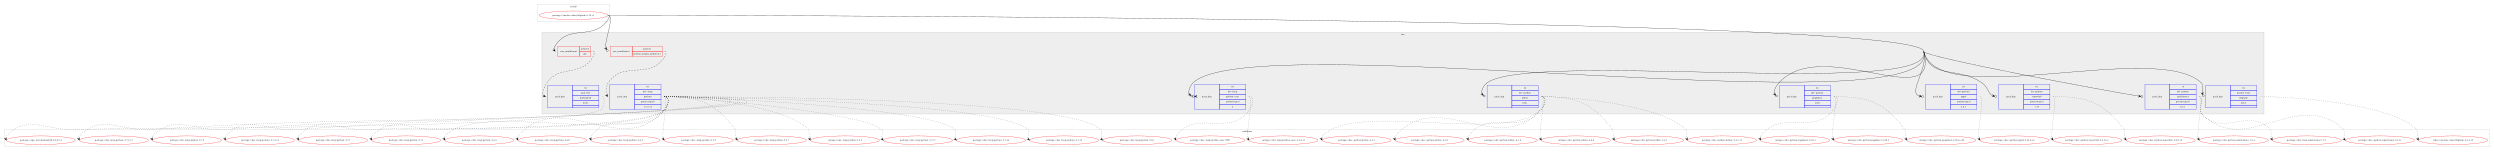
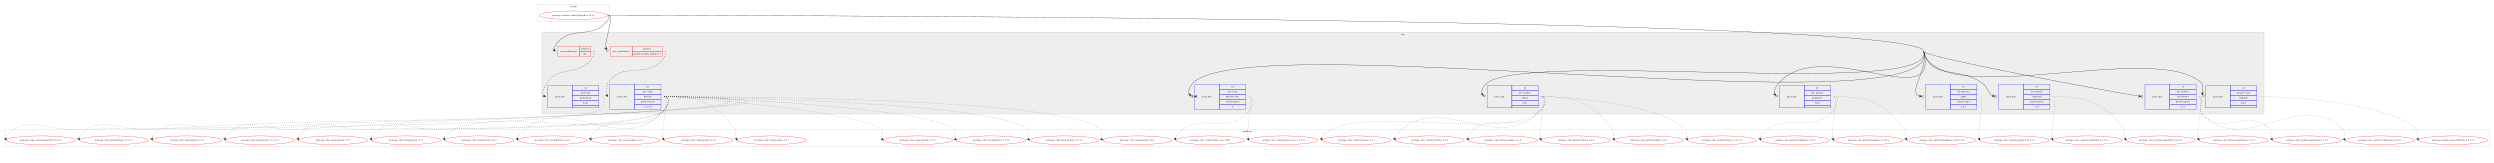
  digraph {
    compound=true
    concentrate=true
    fontname="PT Serif"
    fontsize=10
    newrank=true
    rankdir=TB
    ranksep=1.5
    node [color=red fontname="PT Serif" fontsize=10]
    edge [arrowhead=vee fontname="PT Serif" headport=w style=dotted tailport=e weight=100]
    n1 [label="portage://media-video/libglade-0.13-r2" width=4]
    n2 [color=blue label=<<TABLE BORDER="0" CELLBORDER="1" CELLSPACING="0" CELLPADDING="4" WIDTH="220"><TR><TD ROWSPAN="6" CELLPADDING="30">pack_dep</TD></TR><TR><TD WIDTH="110">no</TD></TR><TR><TD>app-text</TD></TR><TR><TD>docbook2X</TD></TR><TR><TD>none</TD></TR><TR><TD></TD></TR></TABLE>> shape=none]
    n3 [label=<<TABLE BORDER="0" CELLBORDER="1" CELLSPACING="0" CELLPADDING="4"><TR><TD ROWSPAN="3" CELLPADDING="10">use_conditional</TD></TR><TR><TD>positive</TD></TR><TR><TD>doc</TD></TR></TABLE>> shape=none]
    n4 [color=blue label=<<TABLE BORDER="0" CELLBORDER="1" CELLSPACING="0" CELLPADDING="4" WIDTH="220"><TR><TD ROWSPAN="6" CELLPADDING="30">pack_dep</TD></TR><TR><TD WIDTH="110">no</TD></TR><TR><TD>dev-lang</TD></TR><TR><TD>python</TD></TR><TR><TD>greaterequal</TD></TR><TR><TD>2.7.5-r2</TD></TR></TABLE>> shape=none]
    n5 [label=<<TABLE BORDER="0" CELLBORDER="1" CELLSPACING="0" CELLPADDING="4"><TR><TD ROWSPAN="3" CELLPADDING="10">use_conditional</TD></TR><TR><TD>positive</TD></TR><TR><TD>python_targets_python2_7</TD></TR></TABLE>> shape=none]
    n6 [color=blue label=<<TABLE BORDER="0" CELLBORDER="1" CELLSPACING="0" CELLPADDING="4" WIDTH="220"><TR><TD ROWSPAN="6" CELLPADDING="30">pack_dep</TD></TR><TR><TD WIDTH="110">no</TD></TR><TR><TD>dev-lang</TD></TR><TR><TD>python-exec</TD></TR><TR><TD>greaterequal</TD></TR><TR><TD>2</TD></TR></TABLE>> shape=none]
    n7 [color=blue label=<<TABLE BORDER="0" CELLBORDER="1" CELLSPACING="0" CELLPADDING="4" WIDTH="220"><TR><TD ROWSPAN="6" CELLPADDING="30">pack_dep</TD></TR><TR><TD WIDTH="110">no</TD></TR><TR><TD>dev-python</TD></TR><TR><TD>pillow</TD></TR><TR><TD>none</TD></TR><TR><TD></TD></TR></TABLE>> shape=none]
    n8 [color=blue label=<<TABLE BORDER="0" CELLBORDER="1" CELLSPACING="0" CELLPADDING="4" WIDTH="220"><TR><TD ROWSPAN="6" CELLPADDING="30">pack_dep</TD></TR><TR><TD WIDTH="110">no</TD></TR><TR><TD>dev-python</TD></TR><TR><TD>pygobject</TD></TR><TR><TD>none</TD></TR><TR><TD></TD></TR></TABLE>> shape=none]
    n9 [color=blue label=<<TABLE BORDER="0" CELLBORDER="1" CELLSPACING="0" CELLPADDING="4" WIDTH="220"><TR><TD ROWSPAN="6" CELLPADDING="30">pack_dep</TD></TR><TR><TD WIDTH="110">no</TD></TR><TR><TD>dev-python</TD></TR><TR><TD>pygtk</TD></TR><TR><TD>greaterequal</TD></TR><TR><TD>2.6.1</TD></TR></TABLE>> shape=none]
    n10 [color=blue label=<<TABLE BORDER="0" CELLBORDER="1" CELLSPACING="0" CELLPADDING="4" WIDTH="220"><TR><TD ROWSPAN="6" CELLPADDING="30">pack_dep</TD></TR><TR><TD WIDTH="110">no</TD></TR><TR><TD>dev-python</TD></TR><TR><TD>reportlab</TD></TR><TR><TD>greaterequal</TD></TR><TR><TD>1.19</TD></TR></TABLE>> shape=none]
    n11 [color=blue label=<<TABLE BORDER="0" CELLBORDER="1" CELLSPACING="0" CELLPADDING="4" WIDTH="220"><TR><TD ROWSPAN="6" CELLPADDING="30">pack_dep</TD></TR><TR><TD WIDTH="110">no</TD></TR><TR><TD>dev-python</TD></TR><TR><TD>sqlalchemy</TD></TR><TR><TD>greaterequal</TD></TR><TR><TD>0.5.2</TD></TR></TABLE>> shape=none]
    n12 [color=blue label=<<TABLE BORDER="0" CELLBORDER="1" CELLSPACING="0" CELLPADDING="4" WIDTH="220"><TR><TD ROWSPAN="6" CELLPADDING="30">pack_dep</TD></TR><TR><TD WIDTH="110">no</TD></TR><TR><TD>gnome-base</TD></TR><TR><TD>libglade</TD></TR><TR><TD>none</TD></TR><TR><TD></TD></TR></TABLE>> shape=none]
    n13 [label="portage://app-text/docbook2X-8.8.8-r4" width=4]
    n14 [label="portage://dev-lang/python-2.7.15" width=4]
    n15 [label="portage://dev-lang/python-2.7.16" width=4]
    n16 [label="portage://dev-lang/python-2.7.17" width=4]
-   n17 [label="portage://dev-lang/python-3.5.5" width=4]
    n18 [label="portage://dev-lang/python-3.5.7" width=4]
    n19 [label="portage://dev-lang/python-3.5.9" width=4]
    n20 [label="portage://dev-lang/python-3.6.5" width=4]
    n21 [label="portage://dev-lang/python-3.6.8" width=4]
    n22 [label="portage://dev-lang/python-3.6.9" width=4]
    n23 [label="portage://dev-lang/python-3.7.2" width=4]
    n24 [label="portage://dev-lang/python-3.7.3" width=4]
    n25 [label="portage://dev-lang/python-3.7.4-r1" width=4]
    n26 [label="portage://dev-lang/python-3.7.5" width=4]
    n27 [label="portage://dev-lang/python-3.7.5-r1" width=4]
    n28 [label="portage://dev-lang/python-3.8.0" width=4]
    n29 [label="portage://dev-lang/python-exec-2.4.6-r1" width=4]
    n30 [label="portage://dev-lang/python-exec-9999" width=4]
    n31 [label="portage://dev-python/pillow-3.4.2-r1" width=4]
    n32 [label="portage://dev-python/pillow-5.4.1" width=4]
    n33 [label="portage://dev-python/pillow-6.0.0" width=4]
    n34 [label="portage://dev-python/pillow-6.1.0" width=4]
    n35 [label="portage://dev-python/pillow-6.2.0" width=4]
    n36 [label="portage://dev-python/pillow-6.2.1" width=4]
    n37 [label="portage://dev-python/pygobject-2.28.6-r55" width=4]
    n38 [label="portage://dev-python/pygobject-3.28.3" width=4]
    n39 [label="portage://dev-python/pygobject-3.32.1" width=4]
    n40 [label="portage://dev-python/pygtk-2.24.0-r4" width=4]
    n41 [label="portage://dev-python/reportlab-3.3.0-r2" width=4]
    n42 [label="portage://dev-python/reportlab-3.5.13-r1" width=4]
    n43 [label="portage://dev-python/sqlalchemy-0.2.10" width=4]
-   n44 [label="portage://dev-base/sqlalchemy-1.3.3" width=4]
+   n44 [label="portage://dev-python/sqlalchemy-1.3.3" width=4]
    n45 [label="portage://dev-python/sqlalchemy-1.3.4" width=4]
-   n46 [label="video://gnome-base/libglade-2.6.4-r2" width=4]
+   n46 [label="portage://gnome-base/libglade-2.6.4-r2" width=4]
    subgraph cluster_1 {
      color=gray
      label=<<i>ebuild</i>>
      rank=same
      n1
    }
    subgraph cluster_2 {
      color=gray
      label=<<i>dependencies</i>>
      subgraph cluster_3 {
        color=gray
        fillcolor="#eeeeee"
        label=<<i>compile</i>>
        style=filled
        subgraph sub_4 {
          color=gray
          fillcolor="#eeeeee"
          label=<<i>compile</i>>
          style=filled
          n3
          subgraph sub_5 {
            color=gray
            fillcolor="#eeeeee"
            label=<<i>compile</i>>
            style=filled
            n2
          }
        }
      }
      subgraph cluster_6 {
        color=gray
        fillcolor="#eeeeee"
        label=<<i>compile and run</i>>
        style=filled
        subgraph sub_7 {
          color=gray
          fillcolor="#eeeeee"
          label=<<i>compile and run</i>>
          style=filled
          n5
          subgraph sub_8 {
            color=gray
            fillcolor="#eeeeee"
            label=<<i>compile and run</i>>
            style=filled
            n4
          }
        }
        subgraph sub_9 {
          color=gray
          fillcolor="#eeeeee"
          label=<<i>compile and run</i>>
          style=filled
          n6
        }
        subgraph sub_10 {
          color=gray
          fillcolor="#eeeeee"
          label=<<i>compile and run</i>>
          style=filled
          n7
        }
        subgraph sub_11 {
          color=gray
          fillcolor="#eeeeee"
          label=<<i>compile and run</i>>
          style=filled
          n8
        }
        subgraph sub_12 {
          color=gray
          fillcolor="#eeeeee"
          label=<<i>compile and run</i>>
          style=filled
          n9
        }
        subgraph sub_13 {
          color=gray
          fillcolor="#eeeeee"
          label=<<i>compile and run</i>>
          style=filled
          n10
        }
        subgraph sub_14 {
          color=gray
          fillcolor="#eeeeee"
          label=<<i>compile and run</i>>
          style=filled
          n11
        }
        subgraph sub_15 {
          color=gray
          fillcolor="#eeeeee"
          label=<<i>compile and run</i>>
          style=filled
          n12
        }
      }
      subgraph cluster_16 {
        color=gray
        fillcolor="#eeeeee"
        label=<<i>run</i>>
        style=filled
      }
    }
    subgraph cluster_17 {
      color=gray
      label=<<i>candidates</i>>
      rank=same
      subgraph sub_18 {
        color=black
        label=<<i>candidates</i>>
        nodesep=1
        rank=same
        n13
      }
      subgraph sub_19 {
        color=black
        label=<<i>candidates</i>>
        nodesep=1
        rank=same
        n14
        n15
        n16
-       n17
        n18
        n19
        n20
        n21
        n22
        n23
        n24
        n25
        n26
        n27
        n28
      }
      subgraph sub_20 {
        color=black
        label=<<i>candidates</i>>
        nodesep=1
        rank=same
        n29
        n30
      }
      subgraph sub_21 {
        color=black
        label=<<i>candidates</i>>
        nodesep=1
        rank=same
        n31
        n32
        n33
        n34
        n35
        n36
      }
      subgraph sub_22 {
        color=black
        label=<<i>candidates</i>>
        nodesep=1
        rank=same
        n37
        n38
        n39
      }
      subgraph sub_23 {
        color=black
        label=<<i>candidates</i>>
        nodesep=1
        rank=same
        n40
      }
      subgraph sub_24 {
        color=black
        label=<<i>candidates</i>>
        nodesep=1
        rank=same
        n41
        n42
      }
      subgraph sub_25 {
        color=black
        label=<<i>candidates</i>>
        nodesep=1
        rank=same
        n43
        n44
        n45
      }
      subgraph sub_26 {
        color=black
        label=<<i>candidates</i>>
        nodesep=1
        rank=same
        n46
      }
    }
    n1 -> n3 [style=solid weight=20]
    n1 -> n5 [arrowhead=odotvee style=solid weight=20]
    n1 -> n6 [arrowhead=odotvee style=solid weight=20]
    n1 -> n7 [arrowhead=odotvee style=solid weight=20]
    n1 -> n8 [arrowhead=odotvee style=solid weight=20]
    n1 -> n9 [arrowhead=odotvee style=solid weight=20]
    n1 -> n10 [arrowhead=odotvee style=solid weight=20]
    n1 -> n11 [arrowhead=odotvee style=solid weight=20]
    n1 -> n12 [arrowhead=odotvee style=solid weight=20]
    n2 -> n13
    n3 -> n2 [style=dashed weight=20]
    n4 -> n14
    n4 -> n15
    n4 -> n16
-   n4 -> n17
    n4 -> n18
    n4 -> n19
    n4 -> n20
    n4 -> n21
    n4 -> n22
    n4 -> n23
    n4 -> n24
    n4 -> n25
    n4 -> n26
    n4 -> n27
    n4 -> n28
    n5 -> n4 [style=dashed weight=20]
    n6 -> n29
    n6 -> n30
    n7 -> n31
    n7 -> n32
    n7 -> n33
    n7 -> n34
    n7 -> n35
    n7 -> n36
    n8 -> n37
    n8 -> n38
    n8 -> n39
    n9 -> n40
    n10 -> n41
    n10 -> n42
    n11 -> n43
    n11 -> n44
    n11 -> n45
    n12 -> n46
  }
